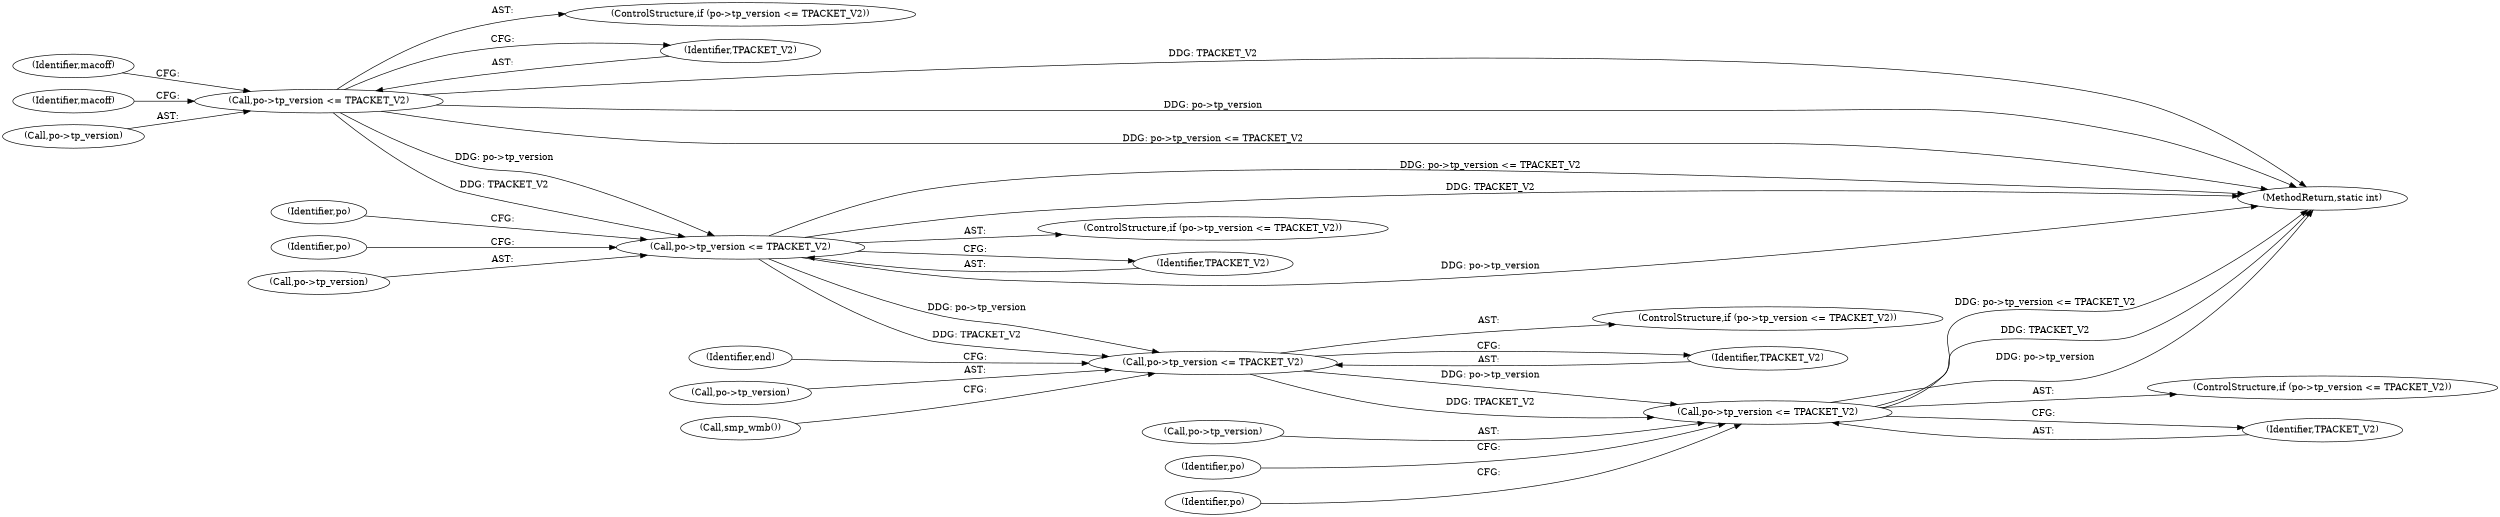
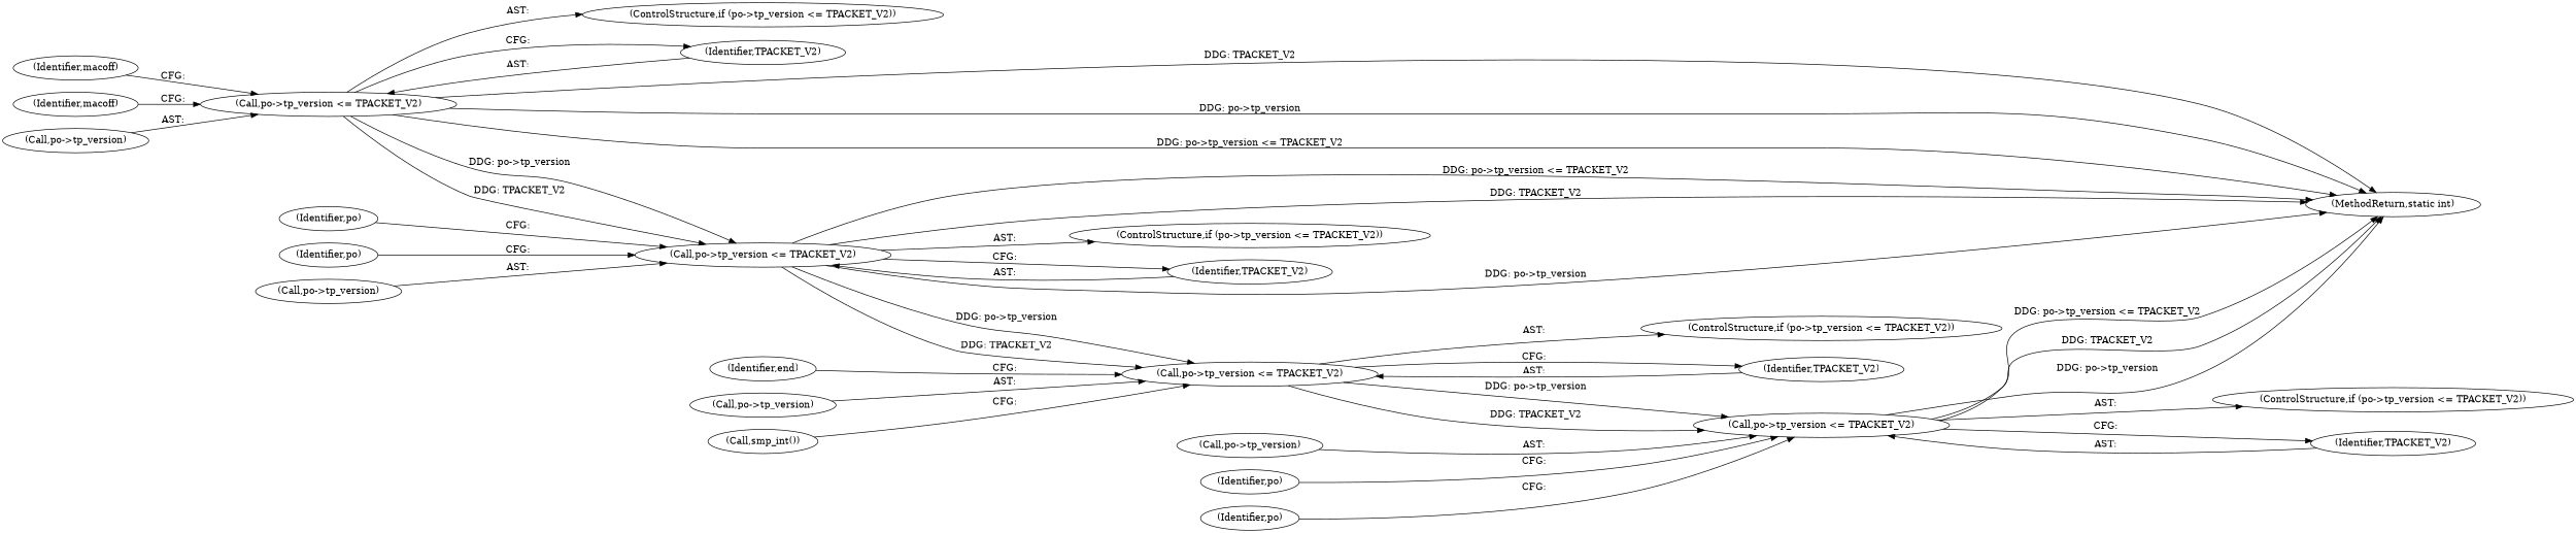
  digraph {
    rankdir=LR
    n1 [label="(Call,po->tp_version <= TPACKET_V2)"]
    n2 [label="(Call,po->tp_version <= TPACKET_V2)"]
    n3 [label="(Identifier,TPACKET_V2)"]
    n4 [label="(MethodReturn,static int)"]
    n5 [label="(ControlStructure,if (po->tp_version <= TPACKET_V2))"]
    n6 [label="(Call,po->tp_version <= TPACKET_V2)"]
    n7 [label="(ControlStructure,if (po->tp_version <= TPACKET_V2))"]
    n8 [label="(Identifier,TPACKET_V2)"]
    n9 [label="(Call,po->tp_version <= TPACKET_V2)"]
    n10 [label="(Identifier,TPACKET_V2)"]
    n11 [label="(ControlStructure,if (po->tp_version <= TPACKET_V2))"]
    n12 [label="(ControlStructure,if (po->tp_version <= TPACKET_V2))"]
    n13 [label="(Identifier,TPACKET_V2)"]
    n14 [label="(Call,po->tp_version)"]
    n15 [label="(Identifier,macoff)"]
    n16 [label="(Identifier,po)"]
    n17 [label="(Identifier,end)"]
    n18 [label="(Call,po->tp_version)"]
    n19 [label="(Identifier,po)"]
    n20 [label="(Identifier,po)"]
    n21 [label="(Identifier,macoff)"]
    n22 [label="(Identifier,po)"]
    n23 [label="(Call,po->tp_version)"]
-   n24 [label="(Call,smp_wmb())"]
+   n24 [label="(Call,smp_int())"]
    n25 [label="(Call,po->tp_version)"]
    n1 -> n2 [label="DDG: po->tp_version"]
    n1 -> n2 [label="DDG: TPACKET_V2"]
    n1 -> n3 [label="CFG: "]
    n1 -> n4 [label="DDG: po->tp_version"]
    n1 -> n4 [label="DDG: po->tp_version <= TPACKET_V2"]
    n1 -> n4 [label="DDG: TPACKET_V2"]
    n1 -> n5 [label="AST: "]
    n2 -> n9 [label="DDG: po->tp_version"]
    n2 -> n9 [label="DDG: TPACKET_V2"]
    n2 -> n10 [label="CFG: "]
    n2 -> n11 [label="AST: "]
    n3 -> n1 [label="AST: "]
    n6 -> n1 [label="DDG: po->tp_version"]
    n6 -> n1 [label="DDG: TPACKET_V2"]
    n6 -> n4 [label="DDG: TPACKET_V2"]
    n6 -> n4 [label="DDG: po->tp_version"]
    n6 -> n4 [label="DDG: po->tp_version <= TPACKET_V2"]
    n6 -> n7 [label="AST: "]
    n6 -> n8 [label="CFG: "]
    n8 -> n6 [label="AST: "]
    n9 -> n4 [label="DDG: po->tp_version <= TPACKET_V2"]
    n9 -> n4 [label="DDG: TPACKET_V2"]
    n9 -> n4 [label="DDG: po->tp_version"]
    n9 -> n12 [label="AST: "]
    n9 -> n13 [label="CFG: "]
    n10 -> n2 [label="AST: "]
    n13 -> n9 [label="AST: "]
    n14 -> n9 [label="AST: "]
    n15 -> n6 [label="CFG: "]
    n16 -> n1 [label="CFG: "]
    n17 -> n2 [label="CFG: "]
    n18 -> n2 [label="AST: "]
    n19 -> n1 [label="CFG: "]
    n20 -> n9 [label="CFG: "]
    n21 -> n6 [label="CFG: "]
    n22 -> n9 [label="CFG: "]
    n23 -> n6 [label="AST: "]
    n24 -> n2 [label="CFG: "]
    n25 -> n1 [label="AST: "]
  }
